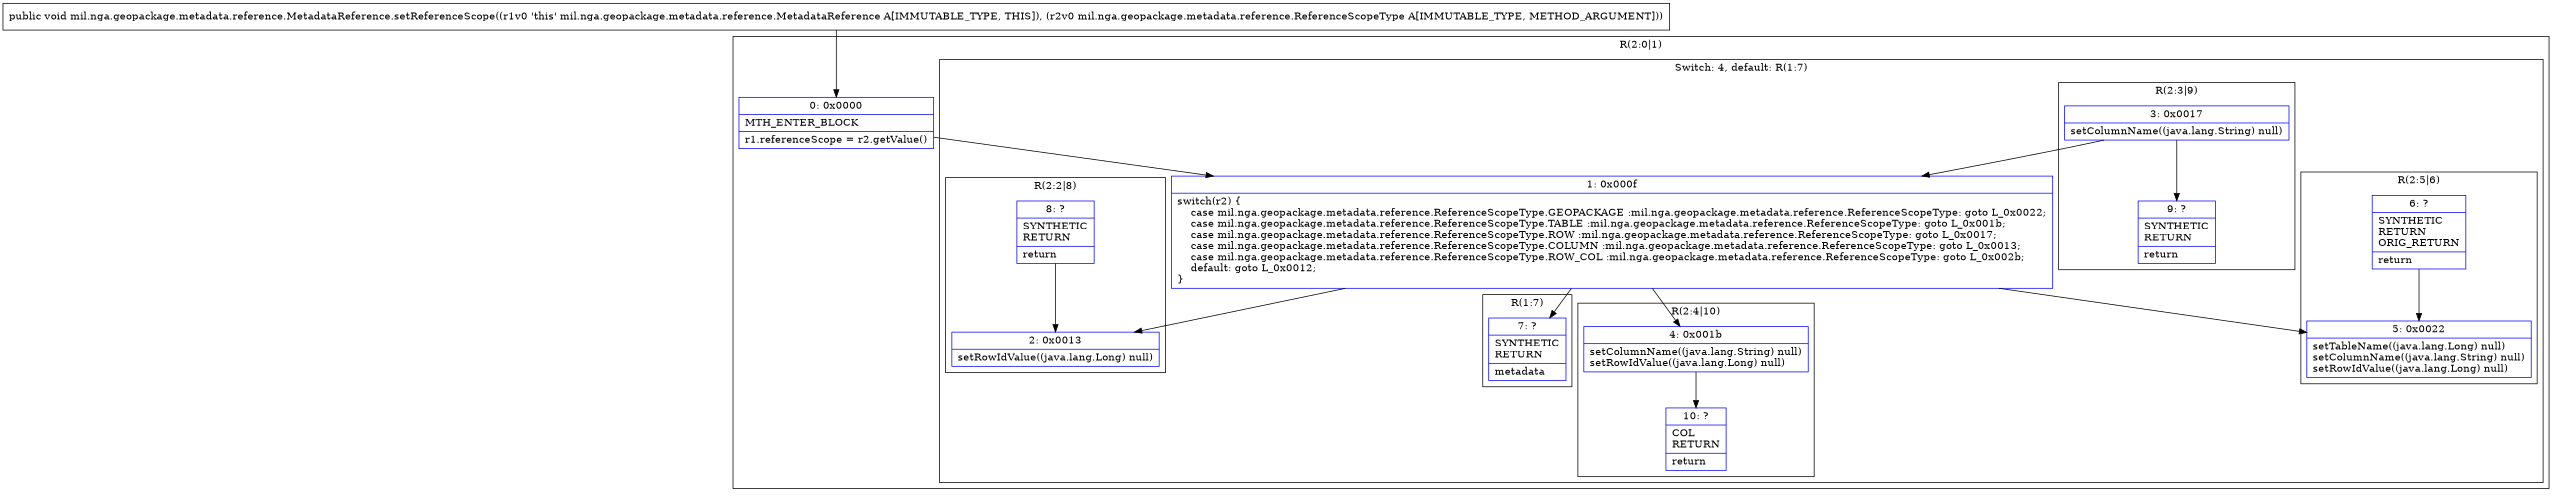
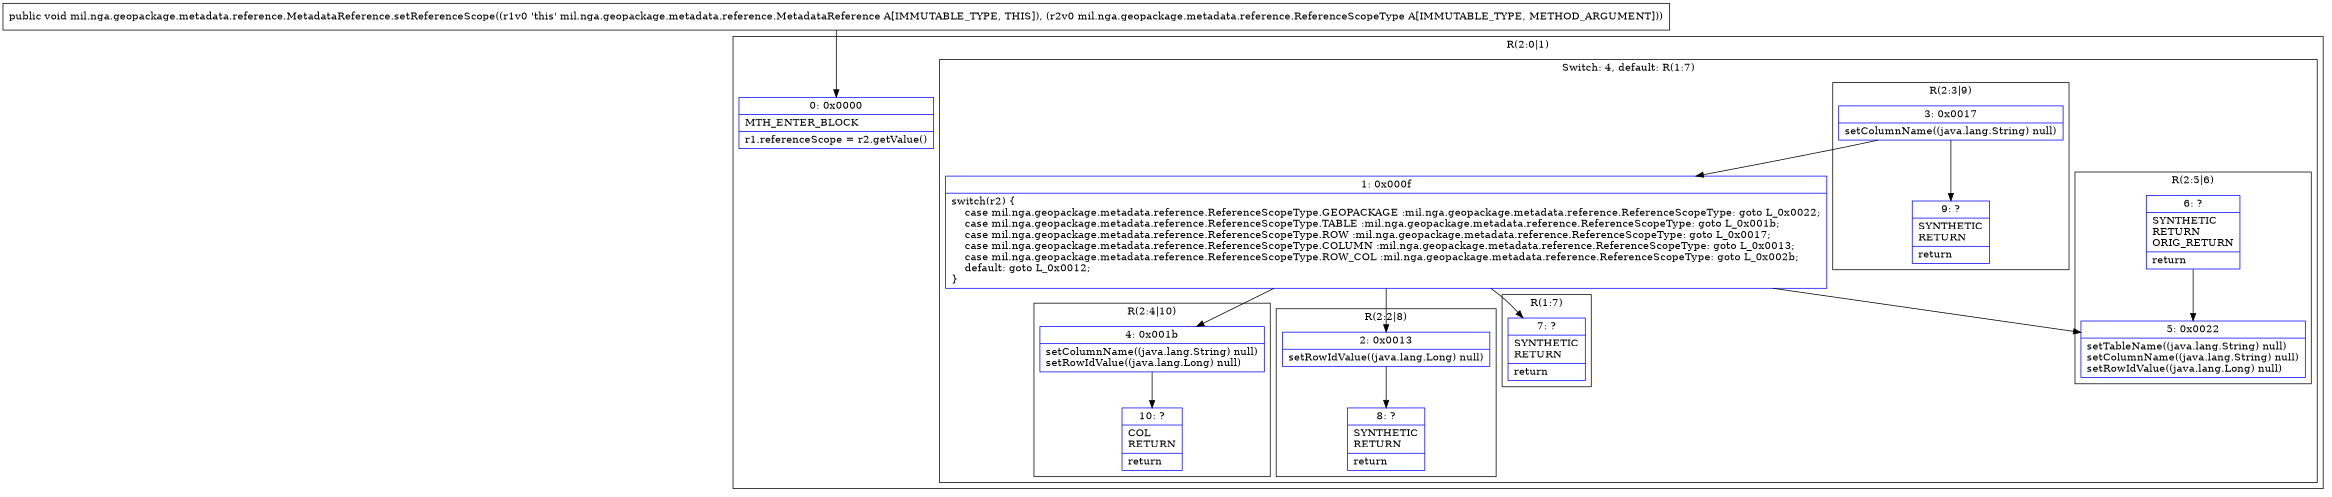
  digraph {
    node [color=blue shape=record]
-   n1 [label="{5\:\ 0x0022|setTableName((java.lang.Long) null)\lsetColumnName((java.lang.String) null)\lsetRowIdValue((java.lang.Long) null)\l}"]
+   n1 [label="{5\:\ 0x0022|setTableName((java.lang.String) null)\lsetColumnName((java.lang.String) null)\lsetRowIdValue((java.lang.Long) null)\l}"]
    n2 [label="{6\:\ ?|SYNTHETIC\lRETURN\lORIG_RETURN\l|return\l}"]
    n3 [label="{4\:\ 0x001b|setColumnName((java.lang.String) null)\lsetRowIdValue((java.lang.Long) null)\l}"]
    n4 [label="{10\:\ ?|COL\lRETURN\l|return\l}"]
    n5 [label="{3\:\ 0x0017|setColumnName((java.lang.String) null)\l}"]
    n6 [label="{9\:\ ?|SYNTHETIC\lRETURN\l|return\l}"]
    n7 [label="{2\:\ 0x0013|setRowIdValue((java.lang.Long) null)\l}"]
    n8 [label="{8\:\ ?|SYNTHETIC\lRETURN\l|return\l}"]
-   n9 [label="{7\:\ ?|SYNTHETIC\lRETURN\l|metadata\l}"]
+   n9 [label="{7\:\ ?|SYNTHETIC\lRETURN\l|return\l}"]
    n10 [label="{1\:\ 0x000f|switch(r2) \{\l    case mil.nga.geopackage.metadata.reference.ReferenceScopeType.GEOPACKAGE :mil.nga.geopackage.metadata.reference.ReferenceScopeType: goto L_0x0022;\l    case mil.nga.geopackage.metadata.reference.ReferenceScopeType.TABLE :mil.nga.geopackage.metadata.reference.ReferenceScopeType: goto L_0x001b;\l    case mil.nga.geopackage.metadata.reference.ReferenceScopeType.ROW :mil.nga.geopackage.metadata.reference.ReferenceScopeType: goto L_0x0017;\l    case mil.nga.geopackage.metadata.reference.ReferenceScopeType.COLUMN :mil.nga.geopackage.metadata.reference.ReferenceScopeType: goto L_0x0013;\l    case mil.nga.geopackage.metadata.reference.ReferenceScopeType.ROW_COL :mil.nga.geopackage.metadata.reference.ReferenceScopeType: goto L_0x002b;\l    default: goto L_0x0012;\l\}\l}"]
    n11 [label="{0\:\ 0x0000|MTH_ENTER_BLOCK\l|r1.referenceScope = r2.getValue()\l}"]
    n12 [label="{public void mil.nga.geopackage.metadata.reference.MetadataReference.setReferenceScope((r1v0 'this' mil.nga.geopackage.metadata.reference.MetadataReference A[IMMUTABLE_TYPE, THIS]), (r2v0 mil.nga.geopackage.metadata.reference.ReferenceScopeType A[IMMUTABLE_TYPE, METHOD_ARGUMENT])) }" color=""]
    subgraph cluster_1 {
      label="R(2:0|1)"
      n11
      subgraph cluster_2 {
        label="Switch: 4, default: R(1:7)"
        n10
        subgraph cluster_3 {
          label="R(2:5|6)"
          n1
          n2
        }
        subgraph cluster_4 {
          label="R(2:4|10)"
          n3
          n4
        }
        subgraph cluster_5 {
          label="R(2:3|9)"
          n5
          n6
        }
        subgraph cluster_6 {
          label="R(2:2|8)"
          n7
          n8
        }
        subgraph cluster_7 {
          label="R(1:7)"
          n9
        }
      }
    }
    n2 -> n1
    n3 -> n4
    n5 -> n6
    n5 -> n10
-   n8 -> n7
+   n7 -> n8
    n10 -> n1
    n10 -> n3
    n10 -> n7
    n10 -> n9
-   n11 -> n10
    n12 -> n11
  }
